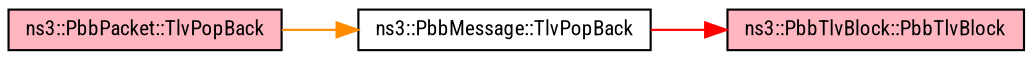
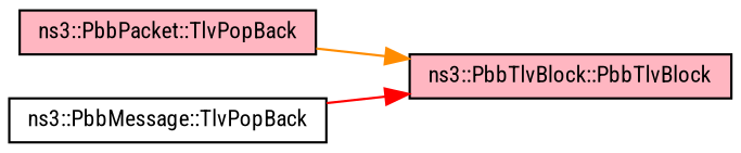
  digraph {
    fontname="Roboto Condensed"
    rankdir=RL
    node [color=black fillcolor=lightpink fontname="Roboto Condensed" fontsize=10 shape=record style=filled]
    edge [dir=back fontname="Roboto Condensed" fontsize=10 labelfontname=Helvetica labelfontsize=10 style=solid]
    n1 [fontcolor=black height=0.2 label="ns3::PbbTlvBlock::PbbTlvBlock" width=0.4]
    n2 [height=0.2 label="ns3::PbbPacket::TlvPopBack" width=0.4]
    n3 [fillcolor=white height=0.2 label="ns3::PbbMessage::TlvPopBack" width=0.4]
-   n3 -> n2 [color=darkorange]
+   n1 -> n2 [color=darkorange]
    n1 -> n3 [color=red]
  }
